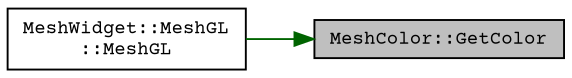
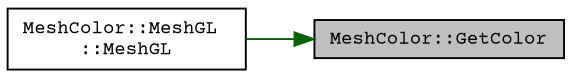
  digraph {
    rankdir=RL
    fontname="Courier Prime"
    node [color=black fontname="Courier Prime" fontsize=10 shape=record style=filled]
    n1 [fillcolor=grey75 fontcolor=black height=0.2 label="MeshColor::GetColor" width=0.4]
-   n2 [fillcolor=white height=0.2 label="MeshWidget::MeshGL\l::MeshGL" width=0.4]
+   n2 [fillcolor=white height=0.2 label="MeshColor::MeshGL\l::MeshGL" width=0.4]
    n1 -> n2 [color=darkgreen dir=back fontname="Courier Prime" fontsize=10 labelfontname=Helvetica labelfontsize=10 style=solid]
  }
